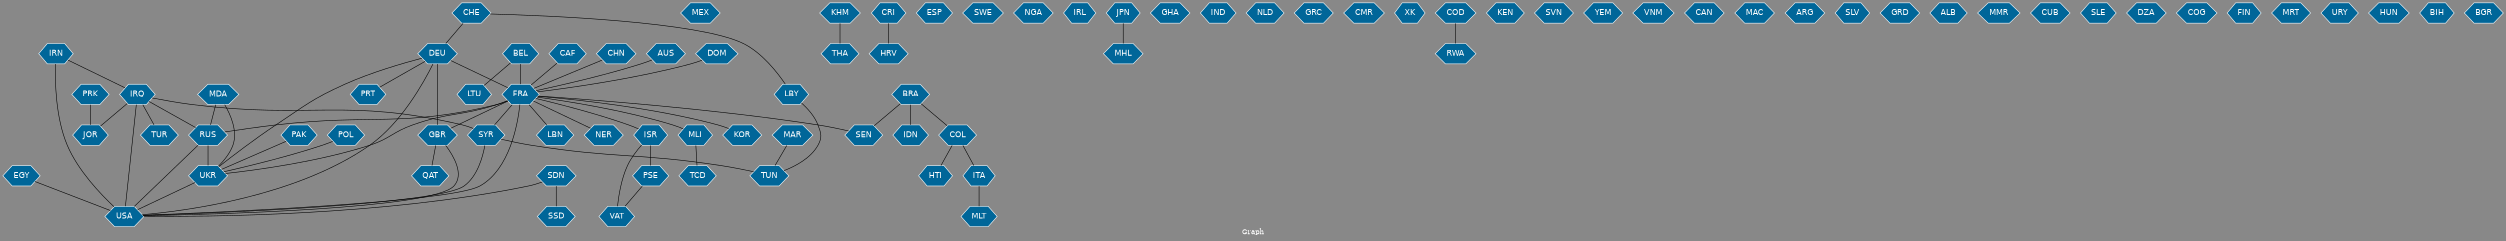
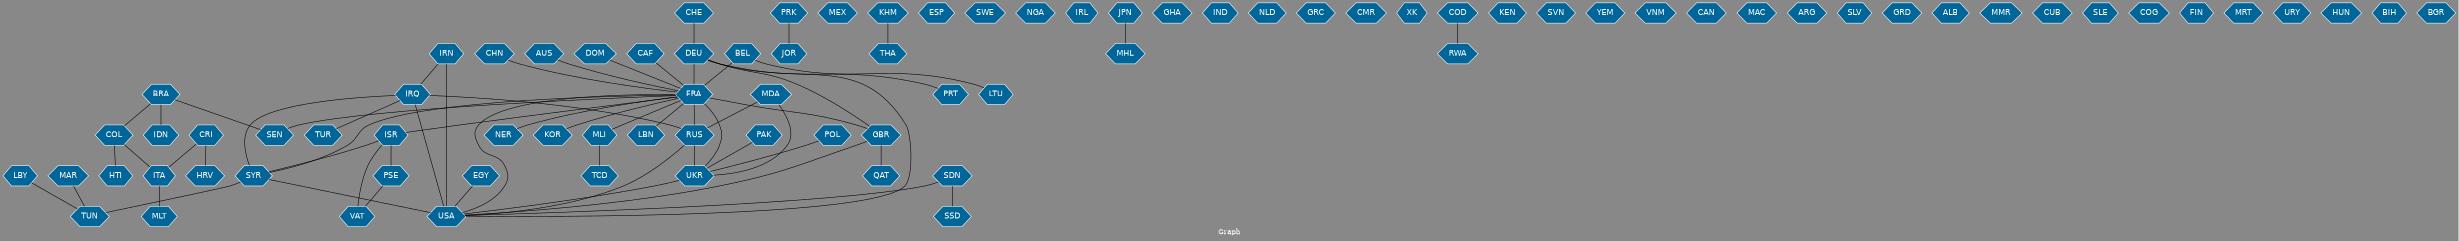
  graph {
    bgcolor="#888888"
    fontcolor=white
    fontsize=12
    label="Graph"
    node [color=white fillcolor="#006699" fontcolor=white fontname=Helvetica shape=hexagon style=filled]
    edge [arrowhead=open color=black fontcolor=white fontname=Courier fontsize=12 weight=1]
    n1 [label=EGY]
    n2 [label=USA]
    n3 [label=ISR]
    n4 [label=PSE]
    n5 [label=SYR]
    n6 [label=VAT]
    n7 [label=TUN]
    n8 [label=UKR]
    n9 [label=IRQ]
    n10 [label=RUS]
    n11 [label=TUR]
    n12 [label=JOR]
    n13 [label=PAK]
    n14 [label=ITA]
    n15 [label=MLT]
    n16 [label=MEX]
    n17 [label=FRA]
    n18 [label=SEN]
    n19 [label=GBR]
    n20 [label=LBN]
    n21 [label=NER]
    n22 [label=MLI]
    n23 [label=KOR]
    n24 [label=QAT]
    n25 [label=TCD]
    n26 [label=THA]
    n27 [label=BRA]
    n28 [label=COL]
    n29 [label=IDN]
    n30 [label=HTI]
    n31 [label=HRV]
    n32 [label=LBY]
    n33 [label=ESP]
    n34 [label=SWE]
    n35 [label=SSD]
    n36 [label=SDN]
    n37 [label=NGA]
    n38 [label=CAF]
    n39 [label=IRN]
    n40 [label=IRL]
    n41 [label=POL]
    n42 [label=PRK]
    n43 [label=CHN]
    n44 [label=BEL]
    n45 [label=LTU]
    n46 [label=MHL]
    n47 [label=JPN]
    n48 [label=GHA]
    n49 [label=IND]
    n50 [label=NLD]
    n51 [label=DEU]
    n52 [label=PRT]
    n53 [label=GRC]
    n54 [label=CMR]
    n55 [label=XK]
    n56 [label=AUS]
    n57 [label=RWA]
    n58 [label=COD]
    n59 [label=KEN]
    n60 [label=SVN]
    n61 [label=YEM]
    n62 [label=CHE]
    n63 [label=VNM]
    n64 [label=CAN]
    n65 [label=KHM]
    n66 [label=MDA]
    n67 [label=MAC]
    n68 [label=DOM]
    n69 [label=ARG]
    n70 [label=SLV]
    n71 [label=MAR]
    n72 [label=GRD]
    n73 [label=ALB]
    n74 [label=MMR]
    n75 [label=CUB]
    n76 [label=SLE]
-   n77 [label=DZA]
    n78 [label=COG]
    n79 [label=FIN]
    n80 [label=MRT]
    n81 [label=URY]
    n82 [label=CRI]
    n83 [label=HUN]
    n84 [label=BIH]
    n85 [label=BGR]
    n1 -- n2
    n3 -- n4 [weight=20]
+   n3 -- n5 [weight=3]
    n3 -- n6 [weight=3]
    n4 -- n6
    n5 -- n2 [weight=3]
    n5 -- n7 [weight=2]
    n8 -- n2 [weight=5]
    n9 -- n2 [weight=22]
    n9 -- n5 [weight=7]
    n9 -- n10
    n9 -- n11 [weight=3]
-   n9 -- n12 [weight=3]
    n10 -- n2 [weight=5]
    n10 -- n8 [weight=34]
    n13 -- n8 [weight=4]
    n14 -- n15
    n17 -- n2 [weight=4]
    n17 -- n3 [weight=2]
    n17 -- n5
    n17 -- n8 [weight=2]
    n17 -- n10 [weight=3]
    n17 -- n18 [weight=2]
    n17 -- n19 [weight=2]
    n17 -- n20 [weight=2]
    n17 -- n21
    n17 -- n22
    n17 -- n23
    n19 -- n2 [weight=2]
    n19 -- n24 [weight=2]
    n22 -- n25 [weight=2]
    n27 -- n18
    n27 -- n28 [weight=2]
    n27 -- n29 [weight=2]
    n28 -- n14
    n28 -- n30
    n32 -- n7
    n36 -- n2 [weight=2]
    n36 -- n35
    n38 -- n17 [weight=2]
    n39 -- n2 [weight=11]
    n39 -- n9 [weight=7]
    n41 -- n8 [weight=3]
    n42 -- n12 [weight=3]
    n43 -- n17 [weight=2]
    n44 -- n17 [weight=13]
    n44 -- n45 [weight=2]
    n47 -- n46
    n51 -- n2 [weight=2]
-   n51 -- n8
    n51 -- n17 [weight=4]
    n51 -- n19
    n51 -- n52 [weight=2]
    n56 -- n17
    n58 -- n57
-   n62 -- n32
    n62 -- n51
    n65 -- n26 [weight=2]
    n66 -- n8
    n66 -- n10
    n68 -- n17
    n71 -- n7
+   n82 -- n14
    n82 -- n31
  }
